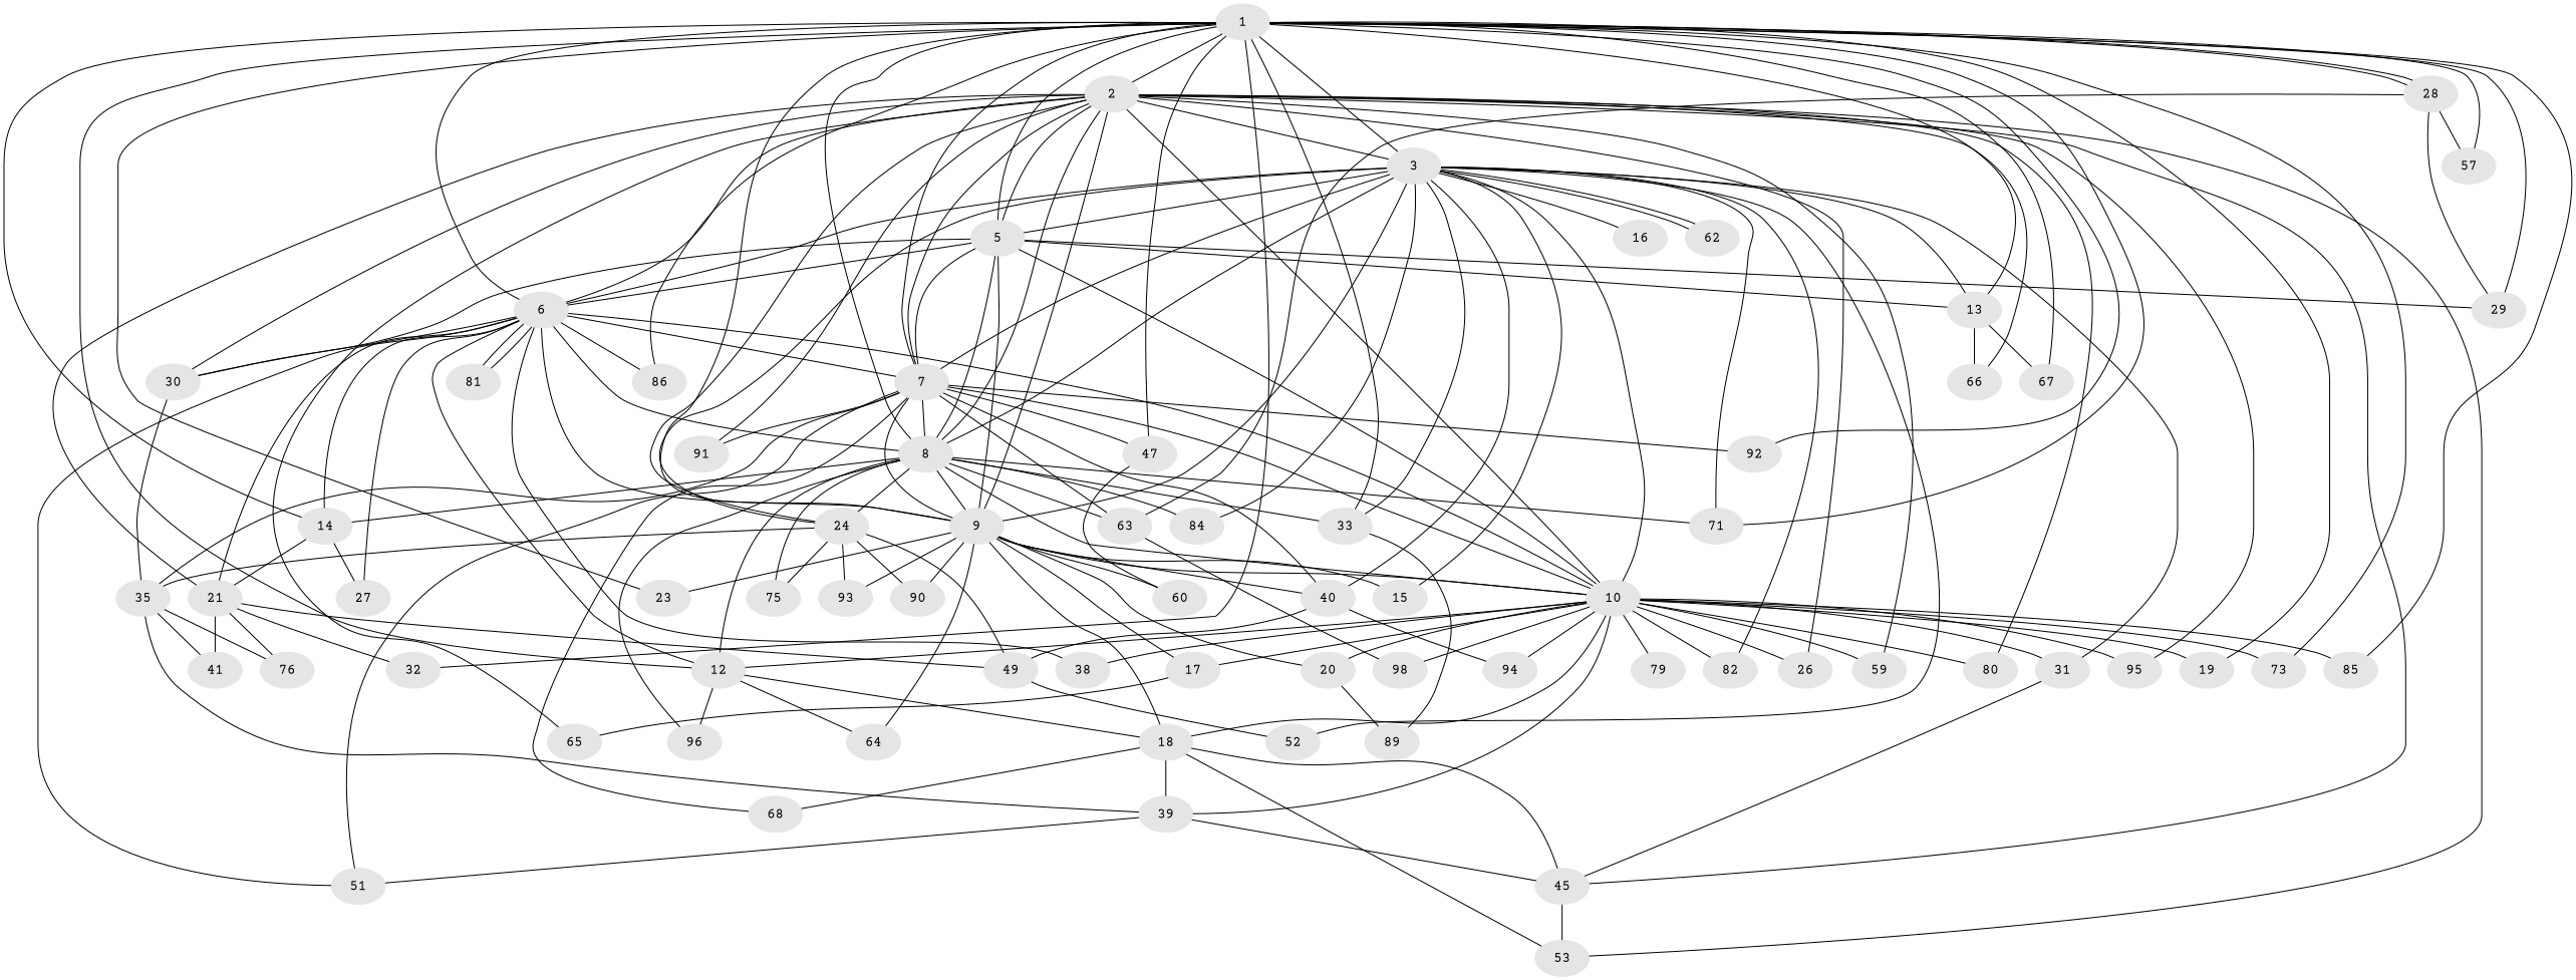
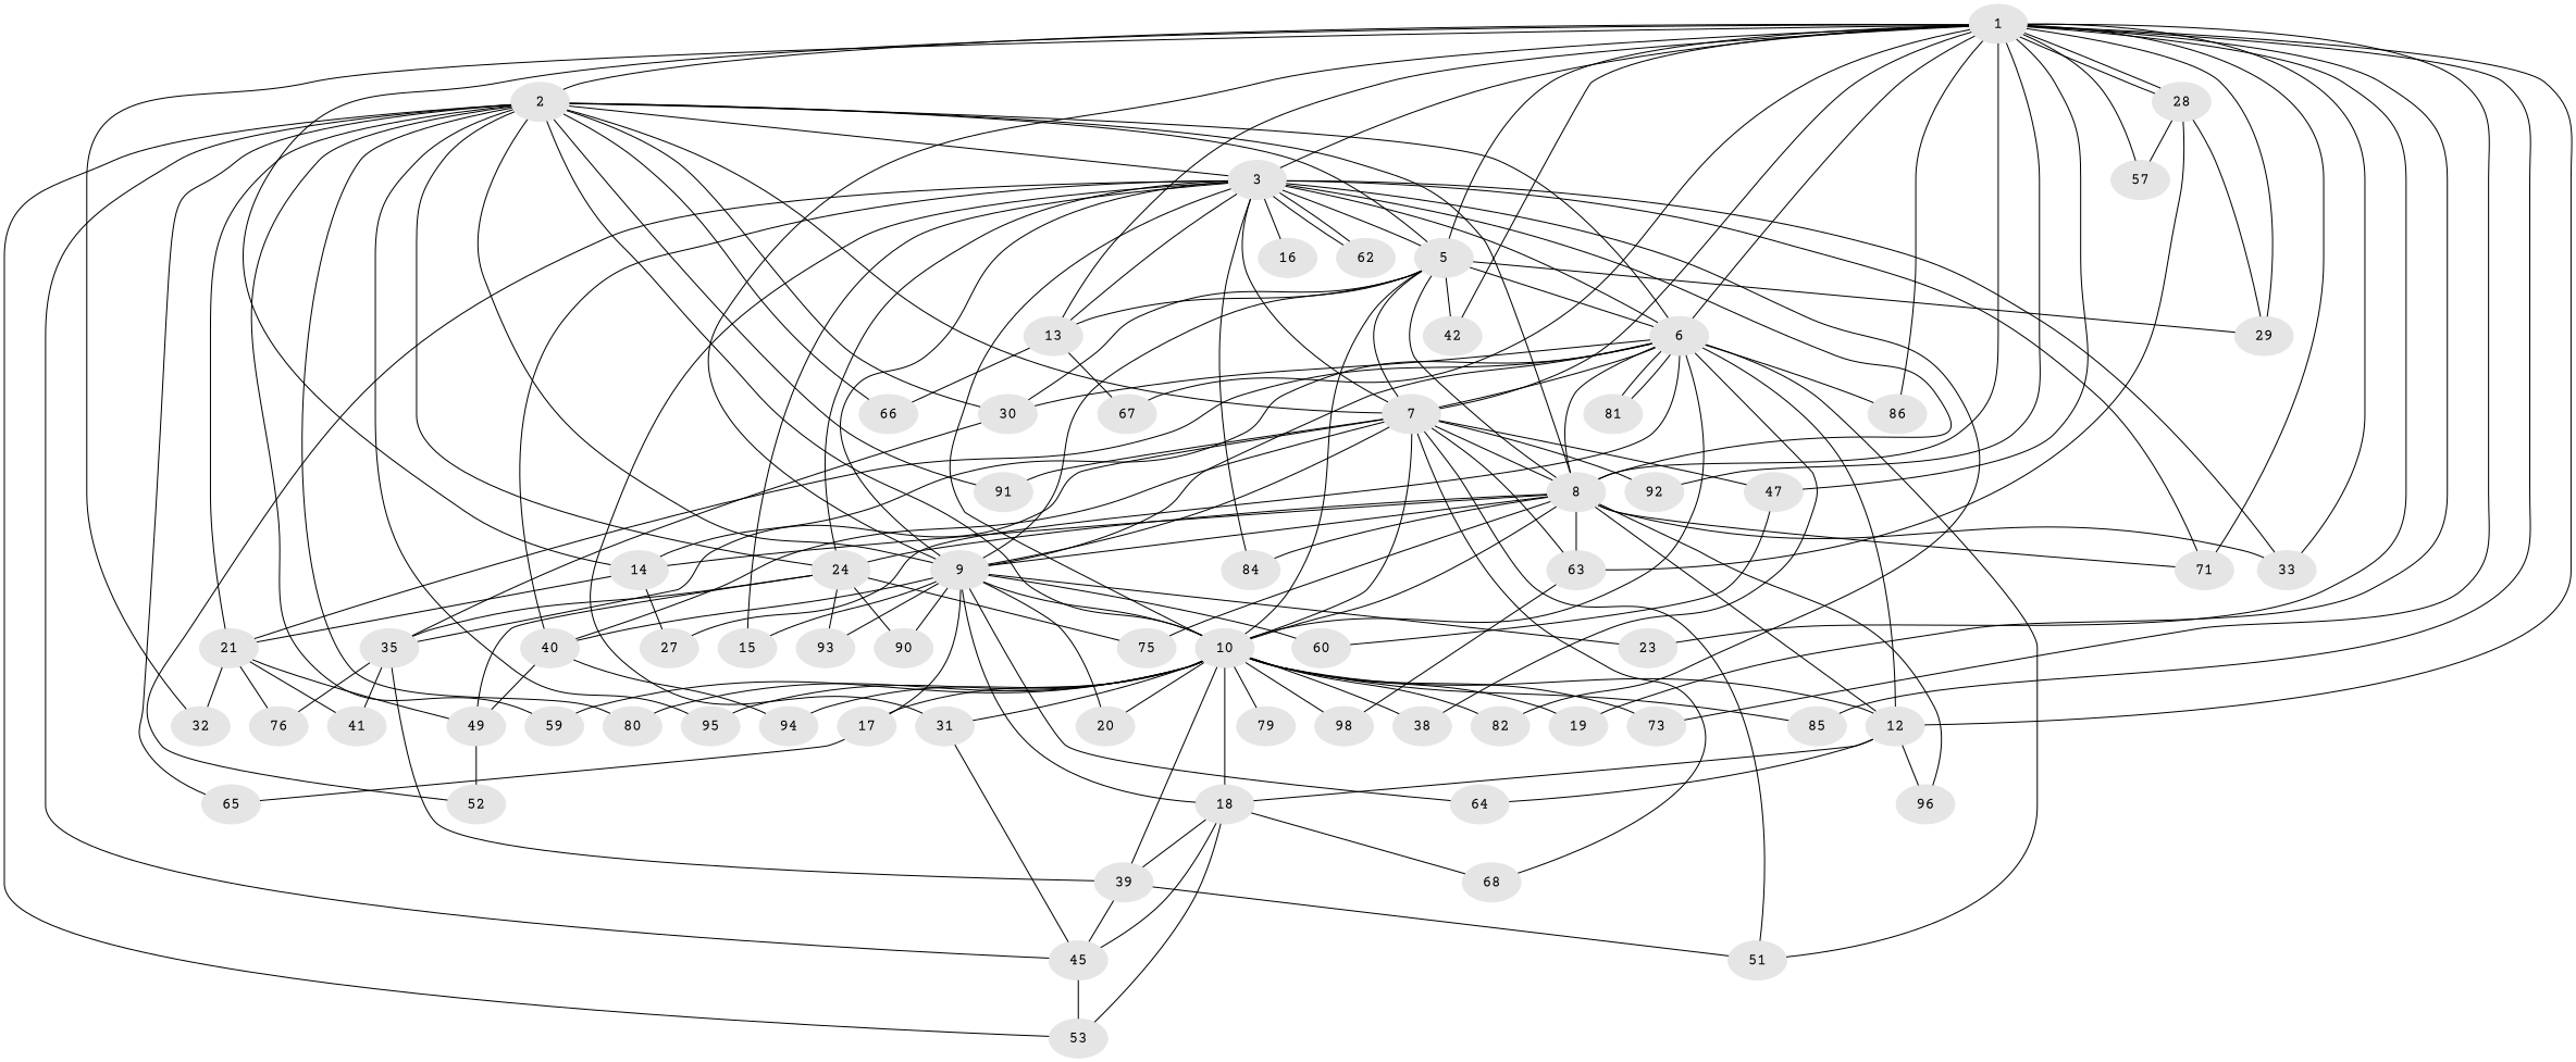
  graph {
    fontname="Courier Prime"
    node [color=gray90 fontname="Courier Prime" style=filled]
    edge [fontname="Courier Prime"]
    1 [super="+34"]
    2 [super="+22"]
    3 [super="+4"]
    5 [super="+55"]
    6 [super="+69"]
    7 [super="+77"]
    8 [super="+44"]
    9 [super="+11"]
    12 [super="+56"]
    13 [super="+74"]
    14 [super="+25"]
    19
    23
    28 [super="+70"]
    29 [super="+58"]
    32
    33 [super="+43"]
+   42
    47
    57
    67
    71 [super="+87"]
    73
    85
    86
    92
    10 [super="+96"]
    21 [super="+50"]
    24 [super="+48"]
-   26
    30 [super="+88"]
    45 [super="+100"]
    53 [super="+81"]
    59
    65
    66
    80
    91
    95
    15 [super="+36"]
    16
    31 [super="+61"]
    40 [super="+97"]
    52
    62
    82
    84
    27
    38
    51
    n51 [label=81]
    35 [super="+37"]
    63 [super="+78"]
    68
    75
    n56 [label=96]
    17
    18 [super="+54"]
    20
    60
    64
    90
    93
    39 [super="+46"]
    79
    94
    98
-   89
    41
    49 [super="+72"]
    76
    1 -- 2 [weight=2]
    1 -- 3 [weight=2]
    1 -- 5
    1 -- 6
    1 -- 7
    1 -- 8 [weight=2]
    1 -- 9
    1 -- 12
    1 -- 13
    1 -- 14
    1 -- 19
    1 -- 23
    1 -- 28 [weight=2]
    1 -- 28
    1 -- 29
    1 -- 32
    1 -- 33
+   1 -- 42
    1 -- 47
    1 -- 57
    1 -- 67
    1 -- 71
    1 -- 73
    1 -- 85
    1 -- 86
    1 -- 92
    2 -- 3 [weight=2]
    2 -- 5
    2 -- 6
    2 -- 7
    2 -- 8 [weight=2]
    2 -- 9
    2 -- 10
    2 -- 21
    2 -- 24
-   2 -- 26
    2 -- 30
    2 -- 45
    2 -- 53
    2 -- 59
    2 -- 65
    2 -- 66
    2 -- 80
    2 -- 91
    2 -- 95
    3 -- 5 [weight=2]
    3 -- 6 [weight=2]
    3 -- 7 [weight=2]
    3 -- 8 [weight=2]
    3 -- 9 [weight=2]
    3 -- 13
    3 -- 33
    3 -- 71
    3 -- 10 [weight=2]
    3 -- 24
    3 -- 15
    3 -- 16 [weight=2]
    3 -- 31
    3 -- 40
    3 -- 52
    3 -- 62
    3 -- 62
    3 -- 82
    3 -- 84
    5 -- 6
    5 -- 7
    5 -- 8
    5 -- 9
    5 -- 13
    5 -- 29
+   5 -- 42
    5 -- 10
    5 -- 30
    6 -- 7
    6 -- 8
    6 -- 9 [weight=2]
    6 -- 12
    6 -- 14
    6 -- 86
    6 -- 10
    6 -- 21
    6 -- 30
    6 -- 27
    6 -- 38
    6 -- 51
    6 -- n51
    6 -- n51
    7 -- 8
    7 -- 9 [weight=2]
    7 -- 47
    7 -- 92
    7 -- 10
    7 -- 91
    7 -- 40
    7 -- 51
    7 -- 35
    7 -- 63
    7 -- 68
    8 -- 9
    8 -- 12
    8 -- 14
    8 -- 33
    8 -- 71
    8 -- 10
    8 -- 24
    8 -- 84
    8 -- 63
    8 -- 75
    8 -- n56
    9 -- 23
    9 -- 10
    9 -- 15 [weight=2]
    9 -- 40
    9 -- 17
    9 -- 18
    9 -- 20
    9 -- 60
    9 -- 64
    9 -- 90
    9 -- 93
    12 -- n56
    12 -- 18
    12 -- 64
    13 -- 67
    13 -- 66
    14 -- 21
    14 -- 27
    28 -- 29
    28 -- 57
    28 -- 63
-   33 -- 89
    47 -- 60
    10 -- 12
    10 -- 19
    10 -- 73
    10 -- 85
-   10 -- 26
    10 -- 59
    10 -- 80
    10 -- 95
    10 -- 31
    10 -- 82
    10 -- 38
    10 -- 17
    10 -- 18
    10 -- 20
    10 -- 39
    10 -- 79
    10 -- 94
    10 -- 98
    21 -- 32
    21 -- 41
    21 -- 49
    21 -- 76
    24 -- 35
    24 -- 75
    24 -- 90
    24 -- 93
    24 -- 49
    30 -- 35
    45 -- 53
    31 -- 45
    40 -- 94
    40 -- 49
    35 -- 39
    35 -- 41
    35 -- 76
    63 -- 98
    17 -- 65
    18 -- 45
    18 -- 53
    18 -- 68
    18 -- 39
-   20 -- 89
    39 -- 45
    39 -- 51
    49 -- 52
  }
